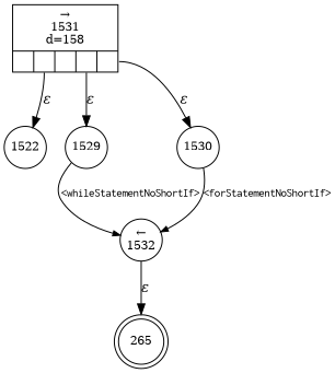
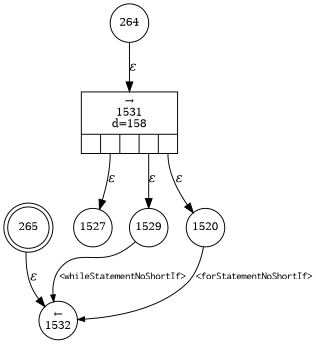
  digraph {
    rankdir=TB
    node [fixedsize=true fontsize=11 shape=circle peripheries=1]
    edge [fontname="Times-Italic"]
    n1 [label=265 shape=doublecircle width=.6 peripheries=""]
    n2 [label="&larr;\n1532" width=.55]
-   n3 [label=1522 width=.55]
+   n3 [label=1527 width=.55]
+   n4 [label=264 width=.55]
    n5 [fixedsize=false label="{&rarr;\n1531\nd=158|{<p0>|<p1>|<p2>|<p3>|<p4>}}" shape=record]
    n6 [label=1529 width=.55]
-   n7 [label=1530 width=.55]
-   n2 -> n1 [label="&epsilon;"]
+   n7 [label=1520 width=.55]
+   n1 -> n2 [label="&epsilon;"]
+   n4 -> n5 [label="&epsilon;"]
    n5 -> n3 [label="&epsilon;" tailport=p1]
    n5 -> n6 [label="&epsilon;" tailport=p3]
    n5 -> n7 [label="&epsilon;" tailport=p4]
    n6 -> n2 [arrowhead=normal arrowsize=.7 fontname=Courier fontsize=11 label="<whileStatementNoShortIf>"]
    n7 -> n2 [arrowhead=normal arrowsize=.7 fontname=Courier fontsize=11 label="<forStatementNoShortIf>"]
  }
